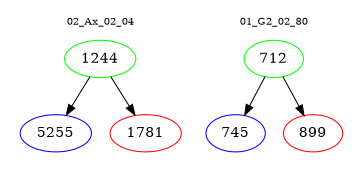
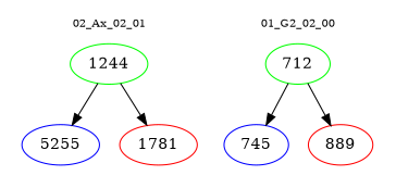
  digraph {
    node [color=green]
    edge [color=black]
    n1 [label=1244]
    n2 [color=blue label=5255]
    n3 [color=red label=1781]
    n4 [label=712]
    n5 [color=blue label=745]
-   n6 [color=red label=899]
+   n6 [color=red label=889]
    subgraph cluster_1 {
      color=white
      fontsize=10
-     label="02_Ax_02_04"
+     label="02_Ax_02_01"
      n1
      n2
      n3
    }
    subgraph cluster_2 {
      color=white
      fontsize=10
-     label="01_G2_02_80"
+     label="01_G2_02_00"
      n4
      n5
      n6
    }
    n1 -> n2
    n1 -> n3
    n4 -> n5
    n4 -> n6
  }
